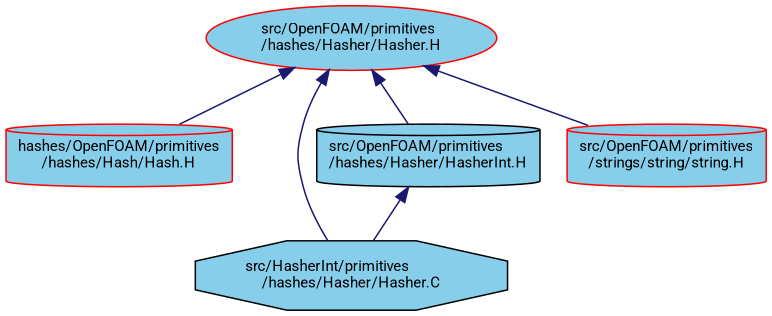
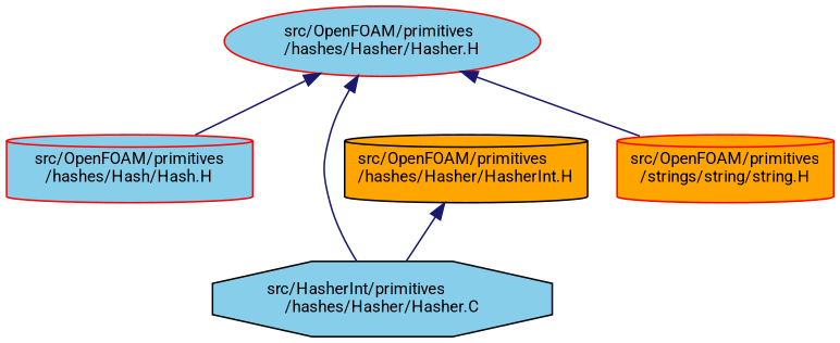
  digraph {
    fontname=Roboto
    node [color=red fillcolor=skyblue fontname=Roboto fontsize=10 shape=cylinder style=filled]
    edge [color=midnightblue dir=back fontname=Roboto fontsize=10 labelfontname=Helvetica labelfontsize=10 style=solid]
    n1 [fontcolor=black height=0.2 label="src/OpenFOAM/primitives\l/hashes/Hasher/Hasher.H" shape=ellipse width=0.4]
-   n2 [height=0.2 label="hashes/OpenFOAM/primitives\l/hashes/Hash/Hash.H" width=0.4]
+   n2 [height=0.2 label="src/OpenFOAM/primitives\l/hashes/Hash/Hash.H" width=0.4]
    n3 [color=black height=0.2 label="src/HasherInt/primitives\l/hashes/Hasher/Hasher.C" shape=octagon width=0.4]
-   n4 [color=black height=0.2 label="src/OpenFOAM/primitives\l/hashes/Hasher/HasherInt.H" width=0.4]
-   n5 [height=0.2 label="src/OpenFOAM/primitives\l/strings/string/string.H" width=0.4]
+   n4 [color=black fillcolor=orange height=0.2 label="src/OpenFOAM/primitives\l/hashes/Hasher/HasherInt.H" width=0.4]
+   n5 [fillcolor=orange height=0.2 label="src/OpenFOAM/primitives\l/strings/string/string.H" width=0.4]
    n1 -> n2
    n1 -> n3
-   n1 -> n4
    n1 -> n5
    n4 -> n3
  }
